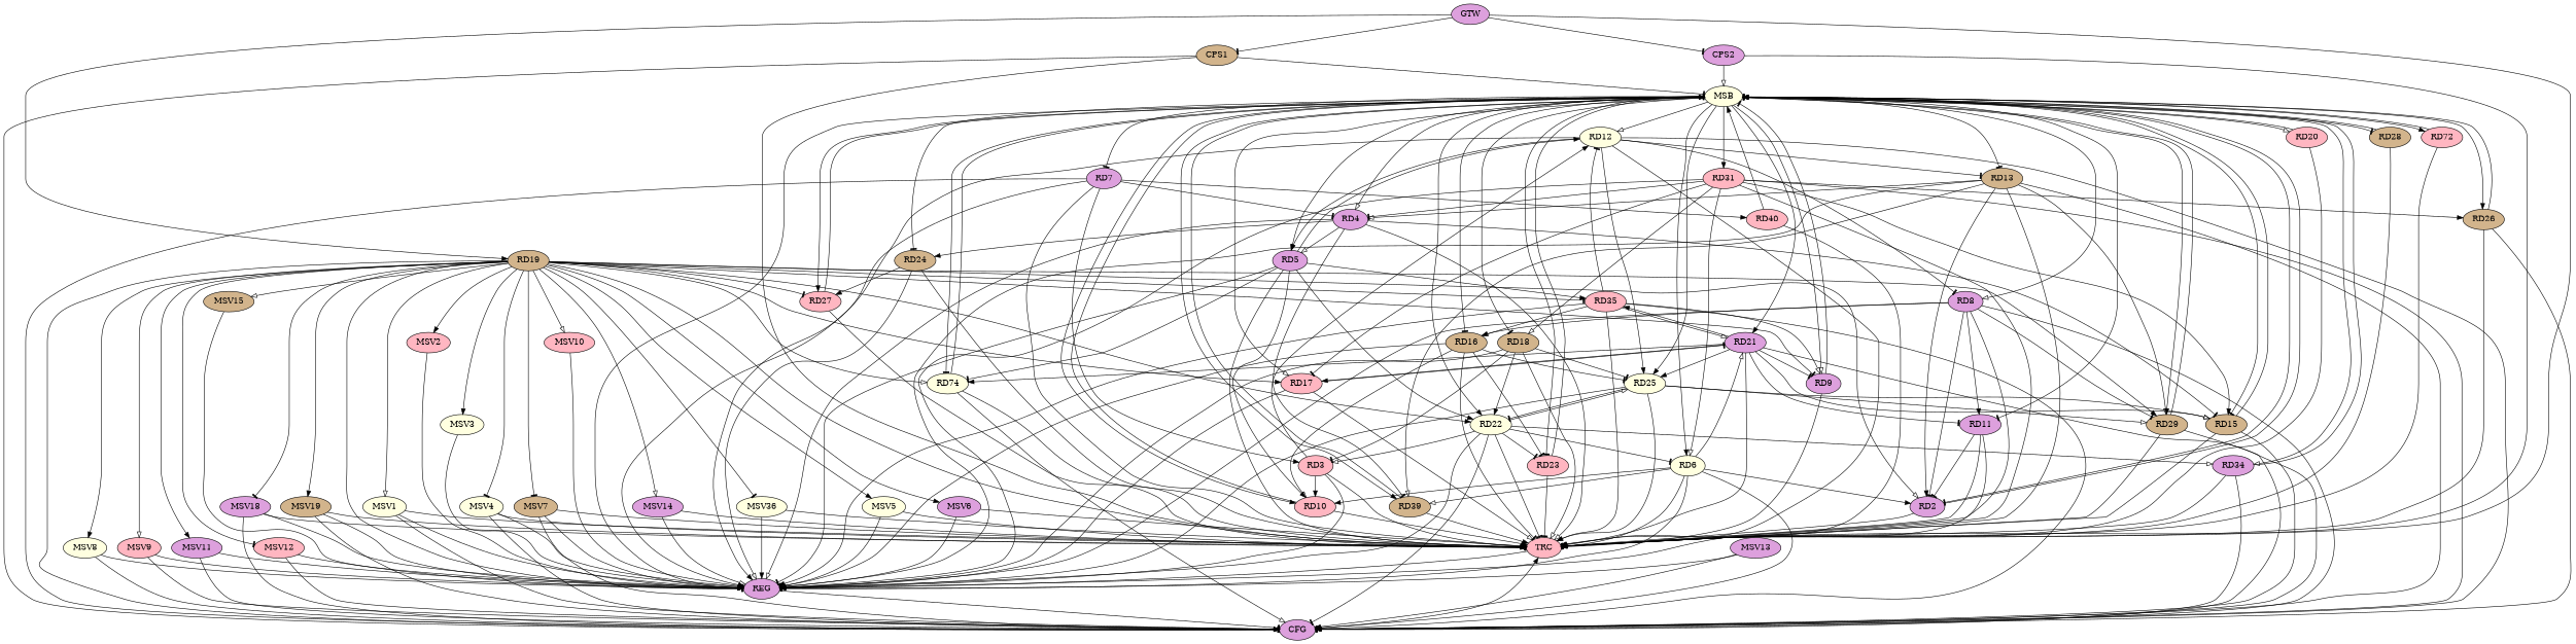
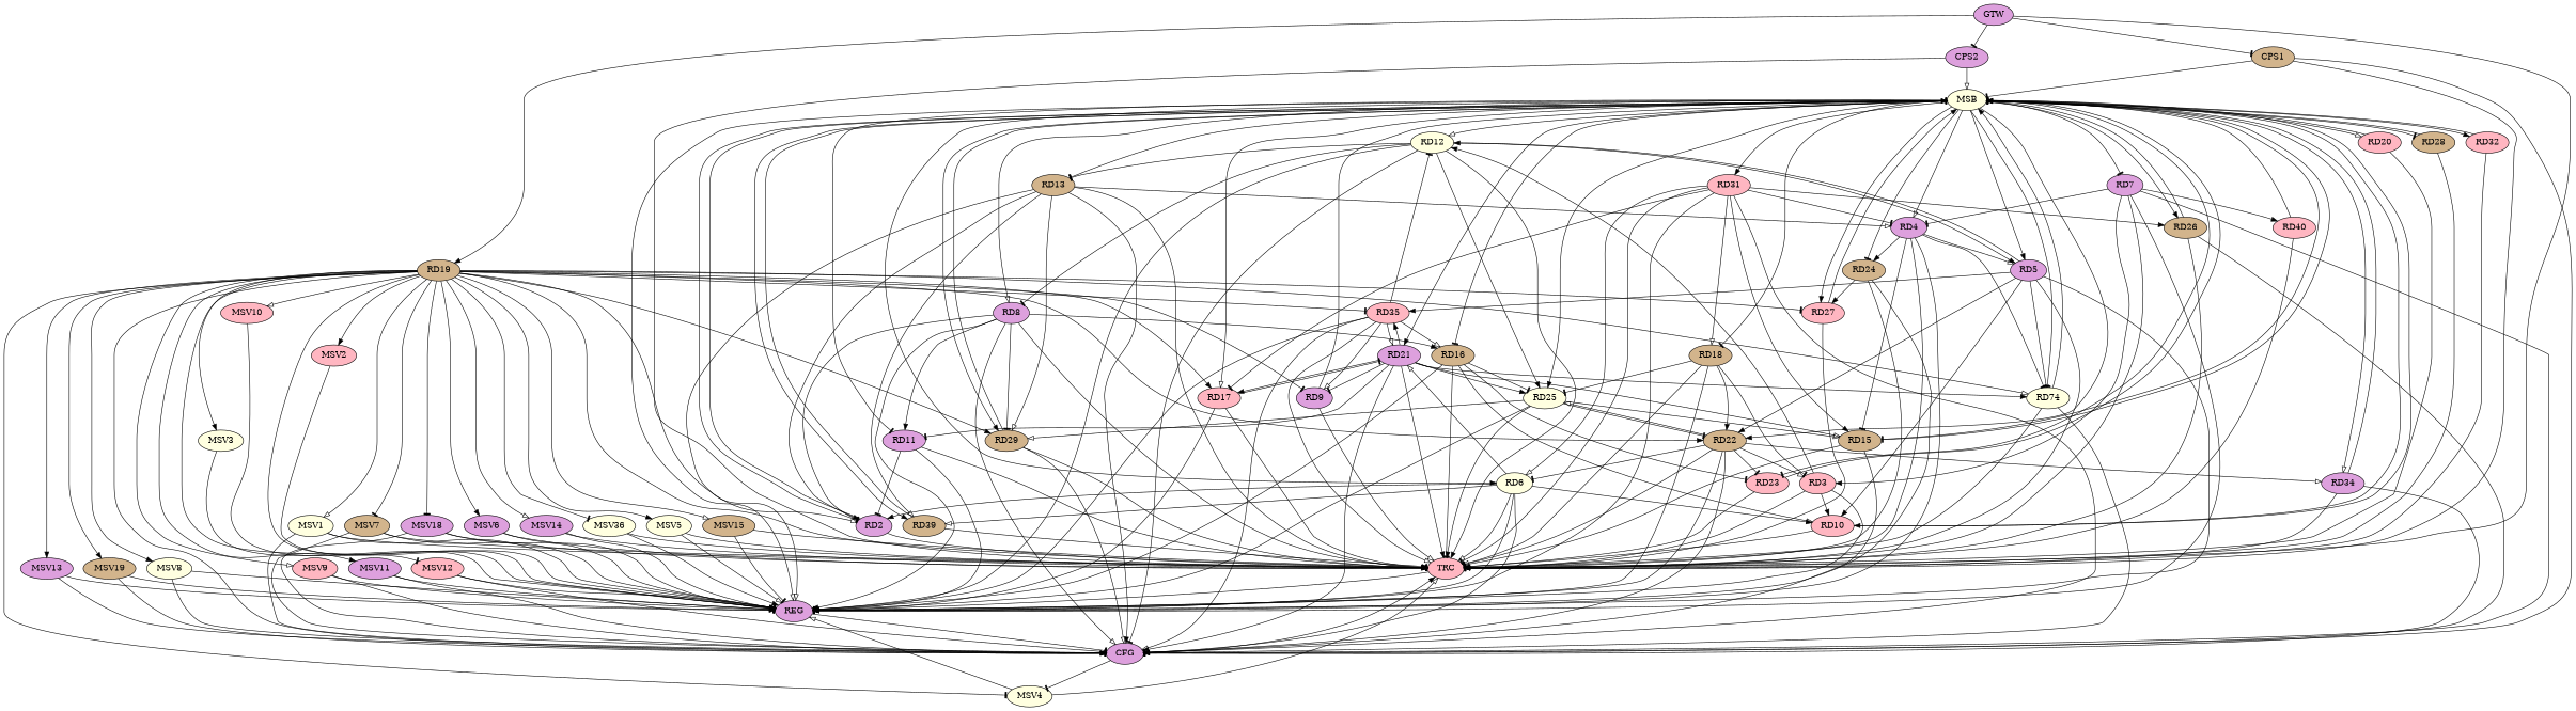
  strict digraph {
    node [fillcolor=plum style=filled]
    edge [arrowhead=normal]
    n1 [fillcolor=lightyellow label=MSB]
    n2 [label=RD2]
    n3 [fillcolor=lightpink label=RD10]
    n4 [fillcolor=lightyellow label=RD12]
    n5 [label=REG]
    n6 [label=RD4]
    n7 [label=RD5]
    n8 [fillcolor=tan label=RD15]
    n9 [fillcolor=tan label=RD24]
    n10 [fillcolor=tan label=RD39]
    n11 [fillcolor=lightyellow label=RD74]
-   n12 [fillcolor=lightyellow label=RD22]
+   n12 [fillcolor=tan label=RD22]
    n13 [fillcolor=lightyellow label=RD6]
    n14 [label=RD21]
    n15 [fillcolor=lightpink label=RD27]
    n16 [label=RD7]
    n17 [label=RD8]
    n18 [label=RD11]
    n19 [fillcolor=tan label=RD16]
    n20 [fillcolor=tan label=RD29]
    n21 [label=RD9]
    n22 [fillcolor=tan label=RD13]
    n23 [fillcolor=lightyellow label=RD25]
    n24 [fillcolor=lightpink label=RD23]
    n25 [fillcolor=lightpink label=RD17]
    n26 [fillcolor=tan label=RD18]
    n27 [fillcolor=lightpink label=RD20]
    n28 [label=RD34]
    n29 [fillcolor=tan label=RD26]
    n30 [fillcolor=tan label=RD28]
    n31 [fillcolor=lightpink label=RD31]
-   n32 [fillcolor=lightpink label=RD72]
+   n32 [fillcolor=lightpink label=RD32]
    n33 [fillcolor=lightpink label=TRC]
    n34 [fillcolor=lightpink label=RD3]
    n35 [label=CFG]
    n36 [fillcolor=lightpink label=RD35]
    n37 [fillcolor=lightpink label=RD40]
    n38 [fillcolor=tan label=RD19]
    n39 [fillcolor=lightyellow label=MSV1]
    n40 [fillcolor=lightpink label=MSV2]
    n41 [fillcolor=lightyellow label=MSV3]
    n42 [fillcolor=lightyellow label=MSV4]
    n43 [fillcolor=lightyellow label=MSV5]
    n44 [label=MSV6]
    n45 [fillcolor=tan label=MSV7]
    n46 [fillcolor=lightyellow label=MSV8]
    n47 [fillcolor=lightpink label=MSV9]
    n48 [fillcolor=lightpink label=MSV10]
    n49 [label=MSV11]
    n50 [fillcolor=lightpink label=MSV12]
    n51 [label=MSV13]
    n52 [label=MSV14]
    n53 [fillcolor=tan label=MSV15]
    n54 [fillcolor=lightyellow label=MSV36]
    n55 [label=MSV18]
    n56 [fillcolor=tan label=MSV19]
    n57 [fillcolor=tan label=CPS1]
    n58 [label=CPS2]
    n59 [label=GTW]
    n1 -> n2 [arrowhead=tee]
    n1 -> n3
    n1 -> n4 [arrowhead=onormal]
    n1 -> n5 [arrowhead=onormal]
    n1 -> n6 [arrowhead=onormal]
    n1 -> n7
    n1 -> n8 [arrowhead=tee]
    n1 -> n9 [arrowhead=tee]
    n1 -> n10
    n1 -> n11 [arrowhead=tee]
    n1 -> n12
    n1 -> n13
    n1 -> n14
    n1 -> n15
    n1 -> n16 [arrowhead=tee]
    n1 -> n17 [arrowhead=onormal]
    n1 -> n18 [arrowhead=tee]
    n1 -> n19 [arrowhead=tee]
    n1 -> n20
-   n1 -> n21 [arrowhead=onormal]
    n1 -> n22 [arrowhead=tee]
    n1 -> n23
    n1 -> n24 [arrowhead=tee]
    n1 -> n25 [arrowhead=onormal]
    n1 -> n26 [arrowhead=tee]
    n1 -> n27 [arrowhead=onormal]
    n1 -> n28 [arrowhead=onormal]
    n1 -> n29
    n1 -> n30 [arrowhead=tee]
    n1 -> n31
    n1 -> n32
    n2 -> n1 [arrowhead=tee]
    n2 -> n33
    n3 -> n1 [arrowhead=tee]
    n3 -> n33
    n4 -> n5
    n4 -> n7
    n4 -> n17 [arrowhead=tee]
    n4 -> n22 [arrowhead=tee]
    n4 -> n23
    n4 -> n33
    n4 -> n35 [arrowhead=tee]
    n5 -> n35 [arrowhead=tee]
    n6 -> n5 [arrowhead=onormal]
    n6 -> n7 [arrowhead=onormal]
    n6 -> n8 [arrowhead=tee]
    n6 -> n9
-   n6 -> n10 [arrowhead=tee]
+   n6 -> n11 [arrowhead=tee]
    n6 -> n33 [arrowhead=onormal]
    n7 -> n3
    n7 -> n4
    n7 -> n5 [arrowhead=tee]
    n7 -> n11 [arrowhead=tee]
    n7 -> n12
    n7 -> n33
    n7 -> n36
    n8 -> n1
    n8 -> n33 [arrowhead=tee]
    n8 -> n35 [arrowhead=tee]
    n9 -> n5 [arrowhead=onormal]
    n9 -> n15
    n9 -> n33
    n10 -> n1 [arrowhead=onormal]
    n10 -> n33
    n11 -> n1
    n11 -> n33 [arrowhead=onormal]
    n11 -> n35 [arrowhead=onormal]
    n12 -> n5
    n12 -> n13 [arrowhead=tee]
    n12 -> n23 [arrowhead=onormal]
    n12 -> n24 [arrowhead=tee]
    n12 -> n28 [arrowhead=onormal]
    n12 -> n33 [arrowhead=tee]
    n12 -> n34 [arrowhead=onormal]
    n12 -> n35 [arrowhead=tee]
    n13 -> n2
    n13 -> n3
    n13 -> n5 [arrowhead=onormal]
    n13 -> n10 [arrowhead=onormal]
    n13 -> n14 [arrowhead=onormal]
    n13 -> n33 [arrowhead=onormal]
    n13 -> n35 [arrowhead=onormal]
    n14 -> n8 [arrowhead=onormal]
    n14 -> n11
    n14 -> n18 [arrowhead=tee]
    n14 -> n21 [arrowhead=tee]
    n14 -> n23
    n14 -> n25
    n14 -> n33
    n14 -> n35
    n14 -> n36
    n15 -> n1
    n15 -> n33 [arrowhead=onormal]
    n16 -> n5
    n16 -> n6 [arrowhead=tee]
    n16 -> n33 [arrowhead=onormal]
    n16 -> n34
    n16 -> n35 [arrowhead=tee]
    n16 -> n37
    n17 -> n2 [arrowhead=tee]
    n17 -> n5
    n17 -> n18
    n17 -> n19
    n17 -> n20 [arrowhead=tee]
    n17 -> n33 [arrowhead=tee]
    n17 -> n35 [arrowhead=onormal]
    n18 -> n2 [arrowhead=tee]
    n18 -> n5
    n18 -> n33 [arrowhead=onormal]
    n19 -> n3 [arrowhead=onormal]
    n19 -> n5 [arrowhead=tee]
    n19 -> n23 [arrowhead=tee]
    n19 -> n24 [arrowhead=tee]
    n19 -> n33 [arrowhead=tee]
    n20 -> n1
    n20 -> n33 [arrowhead=tee]
    n20 -> n35 [arrowhead=onormal]
    n21 -> n1 [arrowhead=tee]
    n21 -> n33 [arrowhead=onormal]
    n22 -> n2
    n22 -> n5 [arrowhead=onormal]
    n22 -> n6 [arrowhead=onormal]
    n22 -> n10 [arrowhead=onormal]
    n22 -> n20 [arrowhead=onormal]
    n22 -> n33
    n22 -> n35
    n23 -> n5 [arrowhead=onormal]
    n23 -> n8 [arrowhead=onormal]
    n23 -> n12 [arrowhead=tee]
    n23 -> n20 [arrowhead=onormal]
    n23 -> n33
    n24 -> n1 [arrowhead=tee]
    n24 -> n33 [arrowhead=tee]
    n25 -> n5 [arrowhead=tee]
    n25 -> n14 [arrowhead=tee]
    n25 -> n33 [arrowhead=onormal]
    n26 -> n5
    n26 -> n12
    n26 -> n23 [arrowhead=tee]
    n26 -> n33 [arrowhead=onormal]
    n26 -> n34 [arrowhead=tee]
    n27 -> n1
    n27 -> n33 [arrowhead=onormal]
    n28 -> n1 [arrowhead=tee]
    n28 -> n33 [arrowhead=onormal]
    n28 -> n35 [arrowhead=tee]
    n29 -> n1 [arrowhead=tee]
    n29 -> n33 [arrowhead=tee]
    n29 -> n35 [arrowhead=tee]
    n30 -> n1
    n30 -> n33
    n31 -> n5 [arrowhead=onormal]
    n31 -> n6 [arrowhead=tee]
    n31 -> n8
    n31 -> n13 [arrowhead=onormal]
    n31 -> n25 [arrowhead=tee]
    n31 -> n26 [arrowhead=onormal]
    n31 -> n29
    n31 -> n33 [arrowhead=tee]
    n31 -> n35
    n32 -> n1 [arrowhead=onormal]
    n32 -> n33 [arrowhead=tee]
    n33 -> n5 [arrowhead=tee]
    n34 -> n3
    n34 -> n4
    n34 -> n5 [arrowhead=tee]
    n34 -> n33
    n35 -> n33
    n36 -> n4 [arrowhead=tee]
    n36 -> n5
    n36 -> n14 [arrowhead=onormal]
    n36 -> n19 [arrowhead=onormal]
    n36 -> n21 [arrowhead=onormal]
    n36 -> n33 [arrowhead=onormal]
    n36 -> n35 [arrowhead=onormal]
    n37 -> n1
    n37 -> n33
    n38 -> n2 [arrowhead=onormal]
    n38 -> n5 [arrowhead=tee]
    n38 -> n11 [arrowhead=onormal]
    n38 -> n12
    n38 -> n15 [arrowhead=tee]
    n38 -> n20
    n38 -> n21 [arrowhead=tee]
    n38 -> n25
    n38 -> n33 [arrowhead=tee]
    n38 -> n35
    n38 -> n36 [arrowhead=tee]
    n38 -> n39 [arrowhead=onormal]
    n38 -> n40
    n38 -> n41
    n38 -> n42 [arrowhead=tee]
    n38 -> n43
    n38 -> n44
    n38 -> n45 [arrowhead=tee]
    n38 -> n46
    n38 -> n47 [arrowhead=onormal]
    n38 -> n48 [arrowhead=onormal]
    n38 -> n49
    n38 -> n50 [arrowhead=tee]
+   n38 -> n51
    n38 -> n52 [arrowhead=onormal]
    n38 -> n53 [arrowhead=onormal]
    n38 -> n54 [arrowhead=tee]
    n38 -> n55 [arrowhead=tee]
    n38 -> n56
    n39 -> n5 [arrowhead=onormal]
    n39 -> n33 [arrowhead=onormal]
    n39 -> n35 [arrowhead=onormal]
    n40 -> n5
    n41 -> n5
    n42 -> n5 [arrowhead=onormal]
    n42 -> n33 [arrowhead=onormal]
-   n42 -> n35 [arrowhead=tee]
+   n35 -> n42 [arrowhead=tee]
    n43 -> n5 [arrowhead=onormal]
    n43 -> n33 [arrowhead=tee]
    n44 -> n5 [arrowhead=tee]
    n44 -> n33
    n45 -> n5
    n45 -> n33
    n45 -> n35 [arrowhead=tee]
    n46 -> n5
    n46 -> n35 [arrowhead=tee]
    n47 -> n5 [arrowhead=tee]
    n47 -> n35 [arrowhead=onormal]
    n48 -> n5
    n49 -> n5 [arrowhead=tee]
    n49 -> n35 [arrowhead=onormal]
    n50 -> n5 [arrowhead=tee]
    n50 -> n35 [arrowhead=tee]
    n51 -> n5 [arrowhead=tee]
    n51 -> n35
    n52 -> n5 [arrowhead=onormal]
    n52 -> n33 [arrowhead=tee]
    n53 -> n5 [arrowhead=tee]
-   n56 -> n33 [arrowhead=onormal]
+   n53 -> n33 [arrowhead=onormal]
    n54 -> n5
    n54 -> n33 [arrowhead=onormal]
    n55 -> n5 [arrowhead=onormal]
    n55 -> n33
    n55 -> n35 [arrowhead=tee]
    n56 -> n5
    n56 -> n35
    n57 -> n1 [arrowhead=tee]
    n57 -> n33 [arrowhead=tee]
    n57 -> n35
    n58 -> n1 [arrowhead=onormal]
    n58 -> n33 [arrowhead=onormal]
    n59 -> n33 [arrowhead=onormal]
    n59 -> n38
    n59 -> n57 [arrowhead=tee]
    n59 -> n58 [arrowhead=tee]
  }
